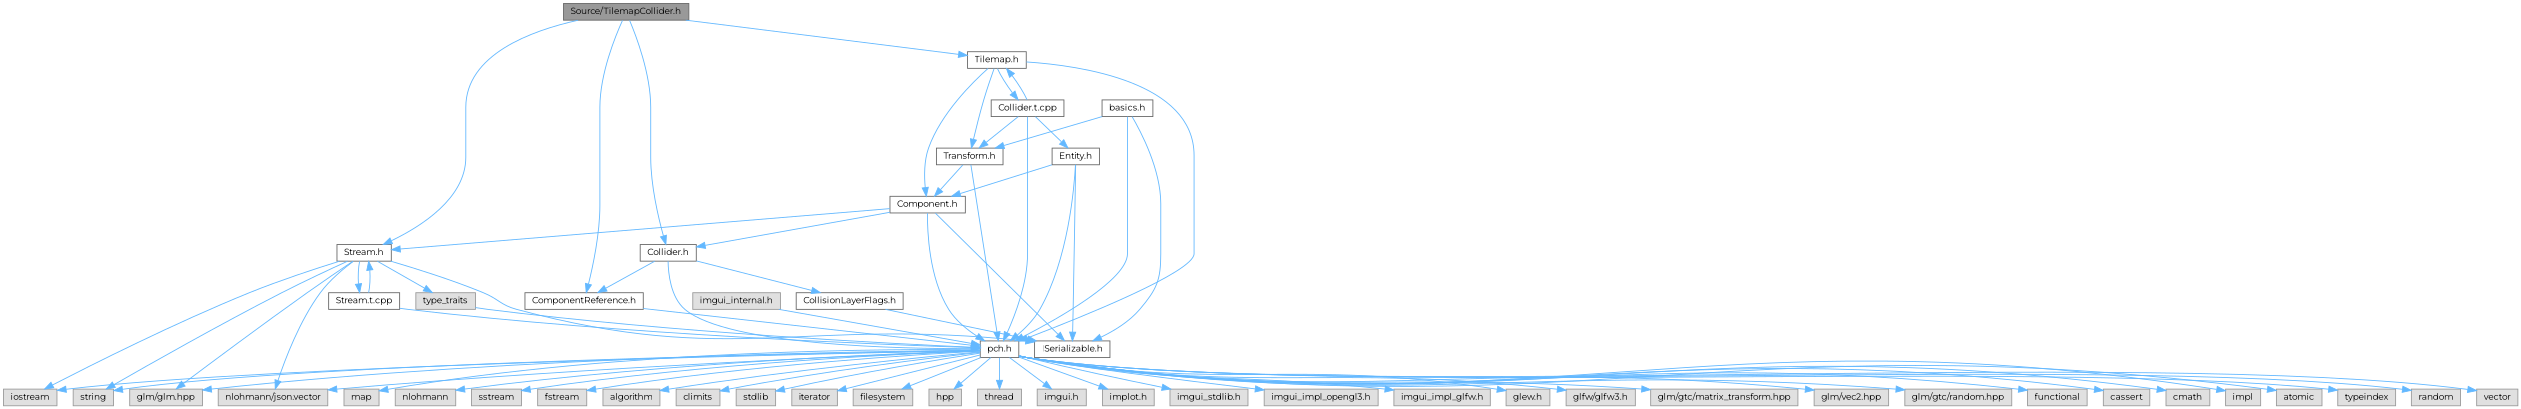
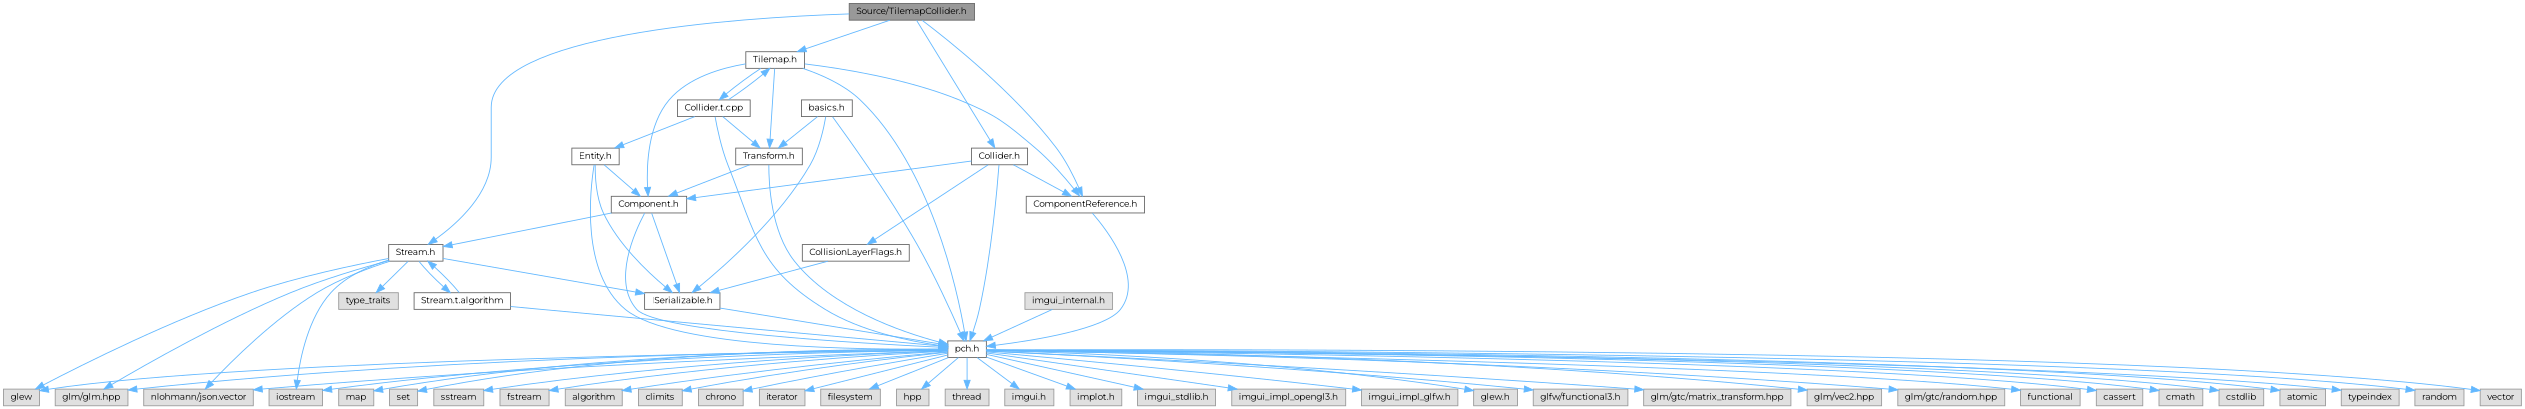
  digraph {
    fontname=Montserrat
    node [color=grey60 fillcolor="#E0E0E0" fontname=Montserrat fontsize=10 shape=box style=filled]
    edge [color=steelblue1 fontname=Montserrat fontsize=10 labelfontname=Helvetica labelfontsize=10 style=solid]
    n1 [color=gray40 fillcolor=grey60 fontcolor=black height=0.2 label="Source/TilemapCollider.h" width=0.4]
    n2 [color=grey40 fillcolor=white height=0.2 label="Collider.h" width=0.4]
    n3 [color=grey40 fillcolor=white height=0.2 label="Stream.h" width=0.4]
    n4 [color=grey40 fillcolor=white height=0.2 label="ComponentReference.h" width=0.4]
    n5 [color=grey40 fillcolor=white height=0.2 label="Tilemap.h" width=0.4]
    n6 [color=grey40 fillcolor=white height=0.2 label="pch.h" width=0.4]
    n7 [color=grey40 fillcolor=white height=0.2 label="Component.h" width=0.4]
    n8 [color=grey40 fillcolor=white height=0.2 label="CollisionLayerFlags.h" width=0.4]
    n9 [height=0.2 label=iostream width=0.4]
-   n10 [height=0.2 label=string width=0.4]
+   n10 [height=0.2 label=glew width=0.4]
    n11 [height=0.2 label="glm/glm.hpp" width=0.4]
    n12 [height=0.2 label="nlohmann/json.vector" width=0.4]
    n13 [color=grey40 fillcolor=white height=0.2 label="ISerializable.h" width=0.4]
    n14 [height=0.2 label=type_traits width=0.4]
-   n15 [color=grey40 fillcolor=white height=0.2 label="Stream.t.cpp" width=0.4]
+   n15 [color=grey40 fillcolor=white height=0.2 label="Stream.t.algorithm" width=0.4]
    n16 [color=grey40 fillcolor=white height=0.2 label="Transform.h" width=0.4]
    n17 [color=grey40 fillcolor=white height=0.2 label="Collider.t.cpp" width=0.4]
    n18 [height=0.2 label=functional width=0.4]
    n19 [height=0.2 label=cassert width=0.4]
    n20 [height=0.2 label=cmath width=0.4]
-   n21 [height=0.2 label=impl width=0.4]
+   n21 [height=0.2 label=cstdlib width=0.4]
    n22 [height=0.2 label=atomic width=0.4]
    n23 [height=0.2 label=typeindex width=0.4]
    n24 [height=0.2 label=random width=0.4]
    n25 [height=0.2 label=vector width=0.4]
    n26 [height=0.2 label=map width=0.4]
-   n27 [height=0.2 label=nlohmann width=0.4]
+   n27 [height=0.2 label=set width=0.4]
    n28 [height=0.2 label=sstream width=0.4]
    n29 [height=0.2 label=fstream width=0.4]
    n30 [height=0.2 label=algorithm width=0.4]
    n31 [height=0.2 label=climits width=0.4]
-   n32 [height=0.2 label=stdlib width=0.4]
+   n32 [height=0.2 label=chrono width=0.4]
    n33 [height=0.2 label=iterator width=0.4]
    n34 [height=0.2 label=filesystem width=0.4]
    n35 [height=0.2 label=hpp width=0.4]
    n36 [height=0.2 label=thread width=0.4]
    n37 [height=0.2 label="imgui.h" width=0.4]
    n38 [height=0.2 label="implot.h" width=0.4]
    n39 [height=0.2 label="imgui_stdlib.h" width=0.4]
    n40 [height=0.2 label="imgui_impl_opengl3.h" width=0.4]
    n41 [height=0.2 label="imgui_impl_glfw.h" width=0.4]
    n42 [height=0.2 label="glew.h" width=0.4]
-   n43 [height=0.2 label="glfw/glfw3.h" width=0.4]
+   n43 [height=0.2 label="glfw/functional3.h" width=0.4]
    n44 [height=0.2 label="glm/gtc/matrix_transform.hpp" width=0.4]
    n45 [height=0.2 label="glm/vec2.hpp" width=0.4]
    n46 [height=0.2 label="glm/gtc/random.hpp" width=0.4]
    n47 [height=0.2 label="imgui_internal.h" width=0.4]
    n48 [color=grey40 fillcolor=white height=0.2 label="Entity.h" width=0.4]
    n49 [color=grey40 fillcolor=white height=0.2 label="basics.h" width=0.4]
    n1 -> n2
    n1 -> n3
    n1 -> n4
    n1 -> n5
    n2 -> n4
    n2 -> n6
-   n7 -> n2
+   n2 -> n7
    n2 -> n8
    n3 -> n9
    n3 -> n10
    n3 -> n11
    n3 -> n12
    n3 -> n13
    n3 -> n14
    n3 -> n15
    n4 -> n6
+   n5 -> n4
    n5 -> n6
    n5 -> n7
    n5 -> n16
    n5 -> n17
    n6 -> n9
    n6 -> n10
    n6 -> n11
    n6 -> n12
    n6 -> n18
    n6 -> n19
    n6 -> n20
    n6 -> n21
    n6 -> n22
    n6 -> n23
    n6 -> n24
    n6 -> n25
    n6 -> n26
    n6 -> n27
    n6 -> n28
    n6 -> n29
    n6 -> n30
    n6 -> n31
    n6 -> n32
    n6 -> n33
    n6 -> n34
    n6 -> n35
    n6 -> n36
    n6 -> n37
    n6 -> n38
    n6 -> n39
    n6 -> n40
    n6 -> n41
    n6 -> n42
    n6 -> n43
    n6 -> n44
    n6 -> n45
    n6 -> n46
    n7 -> n3
    n7 -> n6
    n7 -> n13
    n8 -> n13
-   n14 -> n6
+   n13 -> n6
    n15 -> n3
    n15 -> n6
    n16 -> n6
    n16 -> n7
    n17 -> n5
    n17 -> n6
    n17 -> n16
    n17 -> n48
    n47 -> n6
    n48 -> n6
    n48 -> n7
    n48 -> n13
    n49 -> n6
    n49 -> n13
    n49 -> n16
  }
